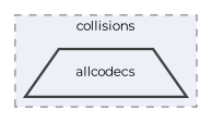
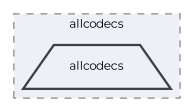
  digraph {
    compound=true
    rankdir=LR
    fontname=Montserrat
    n1 [color=grey25 fillcolor="#edf0f7" fontname=Montserrat fontsize=10 height=0.2 label=allcodecs shape=trapezium style="filled,bold" width=0.4]
    subgraph cluster_1 {
      bgcolor="#edf0f7"
      fontsize=10
-     label=collisions
+     label=allcodecs
      pencolor=grey50
      style="filled,dashed"
      n1
    }
  }
